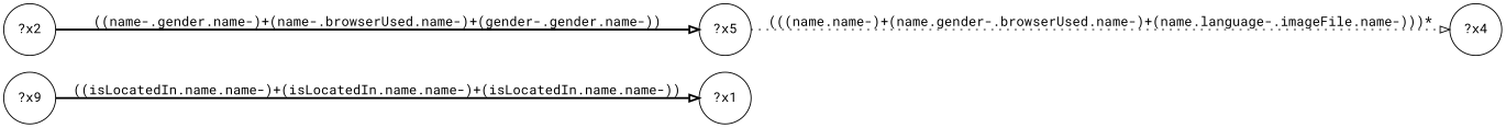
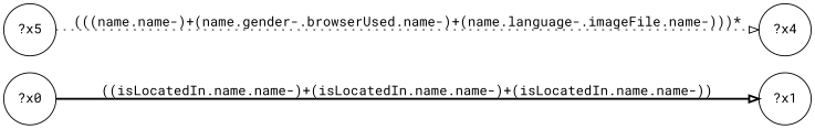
  digraph {
    fontname="Roboto Mono"
    rankdir=LR
    node [fontname="Roboto Mono" shape=circle]
    edge [arrowhead=onormal fontname="Roboto Mono" style=bold]
-   n1 [label="?x9"]
+   n1 [label="?x0"]
    n2 [label="?x1"]
-   n3 [label="?x2"]
    n4 [label="?x5"]
    n5 [label="?x4"]
    n1 -> n2 [label="((isLocatedIn.name.name-)+(isLocatedIn.name.name-)+(isLocatedIn.name.name-))"]
-   n3 -> n4 [label="((name-.gender.name-)+(name-.browserUsed.name-)+(gender-.gender.name-))"]
    n4 -> n5 [label="(((name.name-)+(name.gender-.browserUsed.name-)+(name.language-.imageFile.name-)))*" style=dotted]
  }
